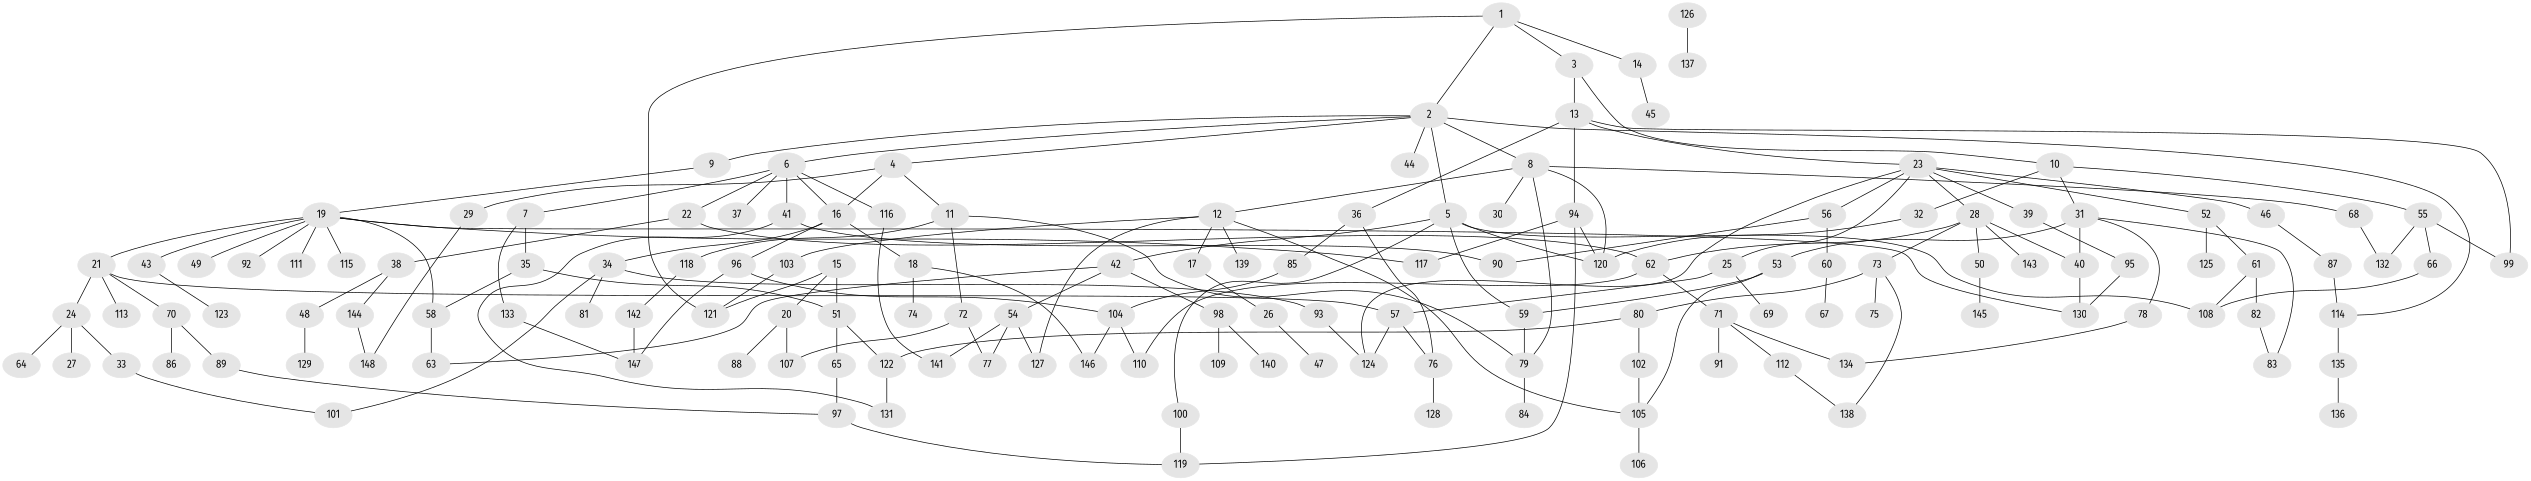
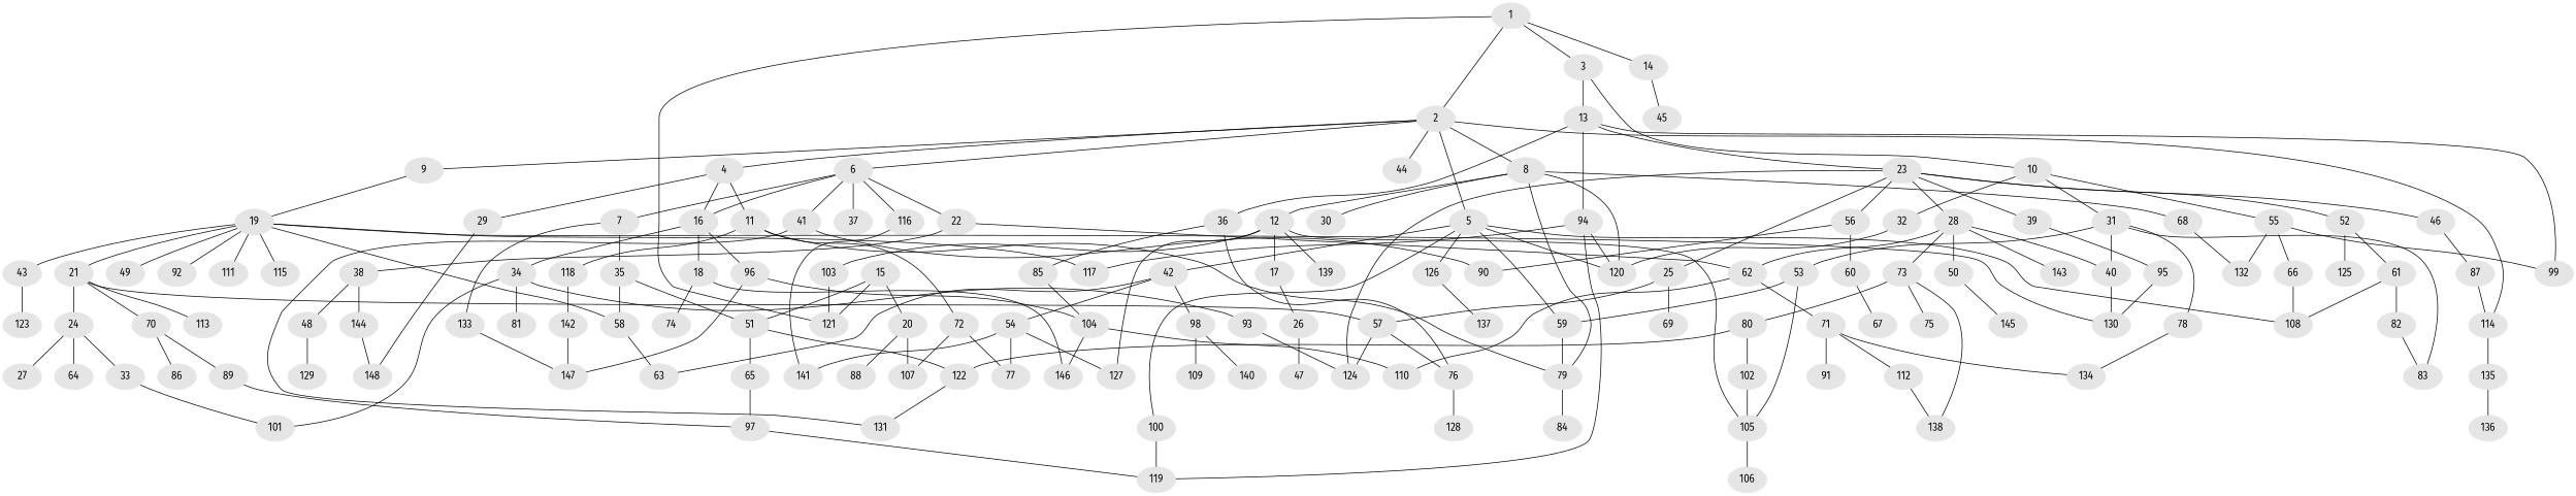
  graph {
    fontname="Fira Sans"
    node [color=gray90 fontname="Fira Sans" style=filled]
    edge [fontname="Fira Sans"]
    1
    2
    3
    14
    121
    4
    5
    6
    8
    9
    44
    114
    10
    13
    45
    11
    16
    29
    42
    59
    100
    108
    120
    126
    7
    22
    37
    41
    116
    12
    30
    68
    79
    19
    135
    31
    32
    55
    23
    36
    94
    99
    72
    118
    18
    34
    96
    148
    54
    63
    98
    119
    137
    35
    133
    15
    20
    51
    38
    62
    90
    131
    141
    58
    147
    17
    103
    105
    127
    139
    132
    84
    21
    43
    49
    92
    111
    115
    117
    130
    40
    53
    78
    83
    66
    107
    77
    142
    26
    106
    25
    28
    39
    46
    52
    56
    124
    76
    85
    88
    65
    122
    74
    146
    101
    81
    93
    104
    47
    24
    57
    70
    113
    123
    27
    33
    64
    86
    89
    48
    144
    71
    110
    69
    50
    73
    143
    95
    87
    61
    125
    60
    145
    75
    80
    138
    134
    128
    129
    109
    140
    97
    82
    67
    91
    112
    102
    136
    1 -- 2
    1 -- 3
    1 -- 14
    1 -- 121
    2 -- 4
    2 -- 5
    2 -- 6
    2 -- 8
    2 -- 9
    2 -- 44
    2 -- 114
    3 -- 10
    3 -- 13
    14 -- 45
    4 -- 11
    4 -- 16
    4 -- 29
    5 -- 42
    5 -- 59
    5 -- 100
    5 -- 108
    5 -- 120
+   5 -- 126
    6 -- 16
    6 -- 7
    6 -- 22
    6 -- 37
    6 -- 41
    6 -- 116
    8 -- 120
    8 -- 12
    8 -- 30
    8 -- 68
    8 -- 79
    9 -- 19
    114 -- 135
    10 -- 31
    10 -- 32
    10 -- 55
    13 -- 23
    13 -- 36
    13 -- 94
    13 -- 99
    11 -- 79
    11 -- 72
    11 -- 118
    16 -- 18
    16 -- 34
    16 -- 96
    29 -- 148
    42 -- 54
    42 -- 63
    42 -- 98
    59 -- 79
    100 -- 119
    126 -- 137
    7 -- 35
    7 -- 133
    22 -- 38
    22 -- 62
    41 -- 90
    41 -- 131
    116 -- 141
    12 -- 17
    12 -- 103
    12 -- 105
    12 -- 127
    12 -- 139
    68 -- 132
    79 -- 84
    19 -- 58
    19 -- 21
    19 -- 43
    19 -- 49
    19 -- 92
    19 -- 111
    19 -- 115
    19 -- 117
    19 -- 130
    135 -- 136
    31 -- 40
    31 -- 53
    31 -- 78
    31 -- 83
    32 -- 120
    55 -- 99
    55 -- 132
    55 -- 66
    23 -- 25
    23 -- 28
    23 -- 39
    23 -- 46
    23 -- 52
    23 -- 56
    23 -- 124
    36 -- 76
    36 -- 85
    94 -- 120
    94 -- 119
    94 -- 117
    72 -- 107
    72 -- 77
    118 -- 142
    18 -- 74
    18 -- 146
    34 -- 101
    34 -- 81
    34 -- 93
    96 -- 147
    96 -- 104
    54 -- 141
    54 -- 127
    54 -- 77
    98 -- 109
    98 -- 140
    35 -- 51
    35 -- 58
    133 -- 147
    15 -- 121
    15 -- 20
    15 -- 51
    20 -- 107
    20 -- 88
    51 -- 65
    51 -- 122
    38 -- 48
    38 -- 144
    62 -- 71
    62 -- 110
    58 -- 63
    17 -- 26
    103 -- 121
    105 -- 106
    21 -- 24
    21 -- 57
    21 -- 70
    21 -- 113
    43 -- 123
    40 -- 130
    53 -- 59
    53 -- 105
    78 -- 134
    66 -- 108
    142 -- 147
    26 -- 47
    25 -- 57
    25 -- 69
    28 -- 62
    28 -- 40
    28 -- 50
    28 -- 73
    28 -- 143
    39 -- 95
    46 -- 87
    52 -- 61
    52 -- 125
    56 -- 90
    56 -- 60
    76 -- 128
    85 -- 104
    65 -- 97
    122 -- 131
    93 -- 124
    104 -- 146
    104 -- 110
    24 -- 27
    24 -- 33
    24 -- 64
    57 -- 124
    57 -- 76
    70 -- 86
    70 -- 89
    33 -- 101
    89 -- 97
    48 -- 129
    144 -- 148
    71 -- 134
    71 -- 91
    71 -- 112
    50 -- 145
    73 -- 75
    73 -- 80
    73 -- 138
    95 -- 130
    87 -- 114
    61 -- 108
    61 -- 82
    60 -- 67
    80 -- 122
    80 -- 102
    97 -- 119
    82 -- 83
    112 -- 138
    102 -- 105
  }
